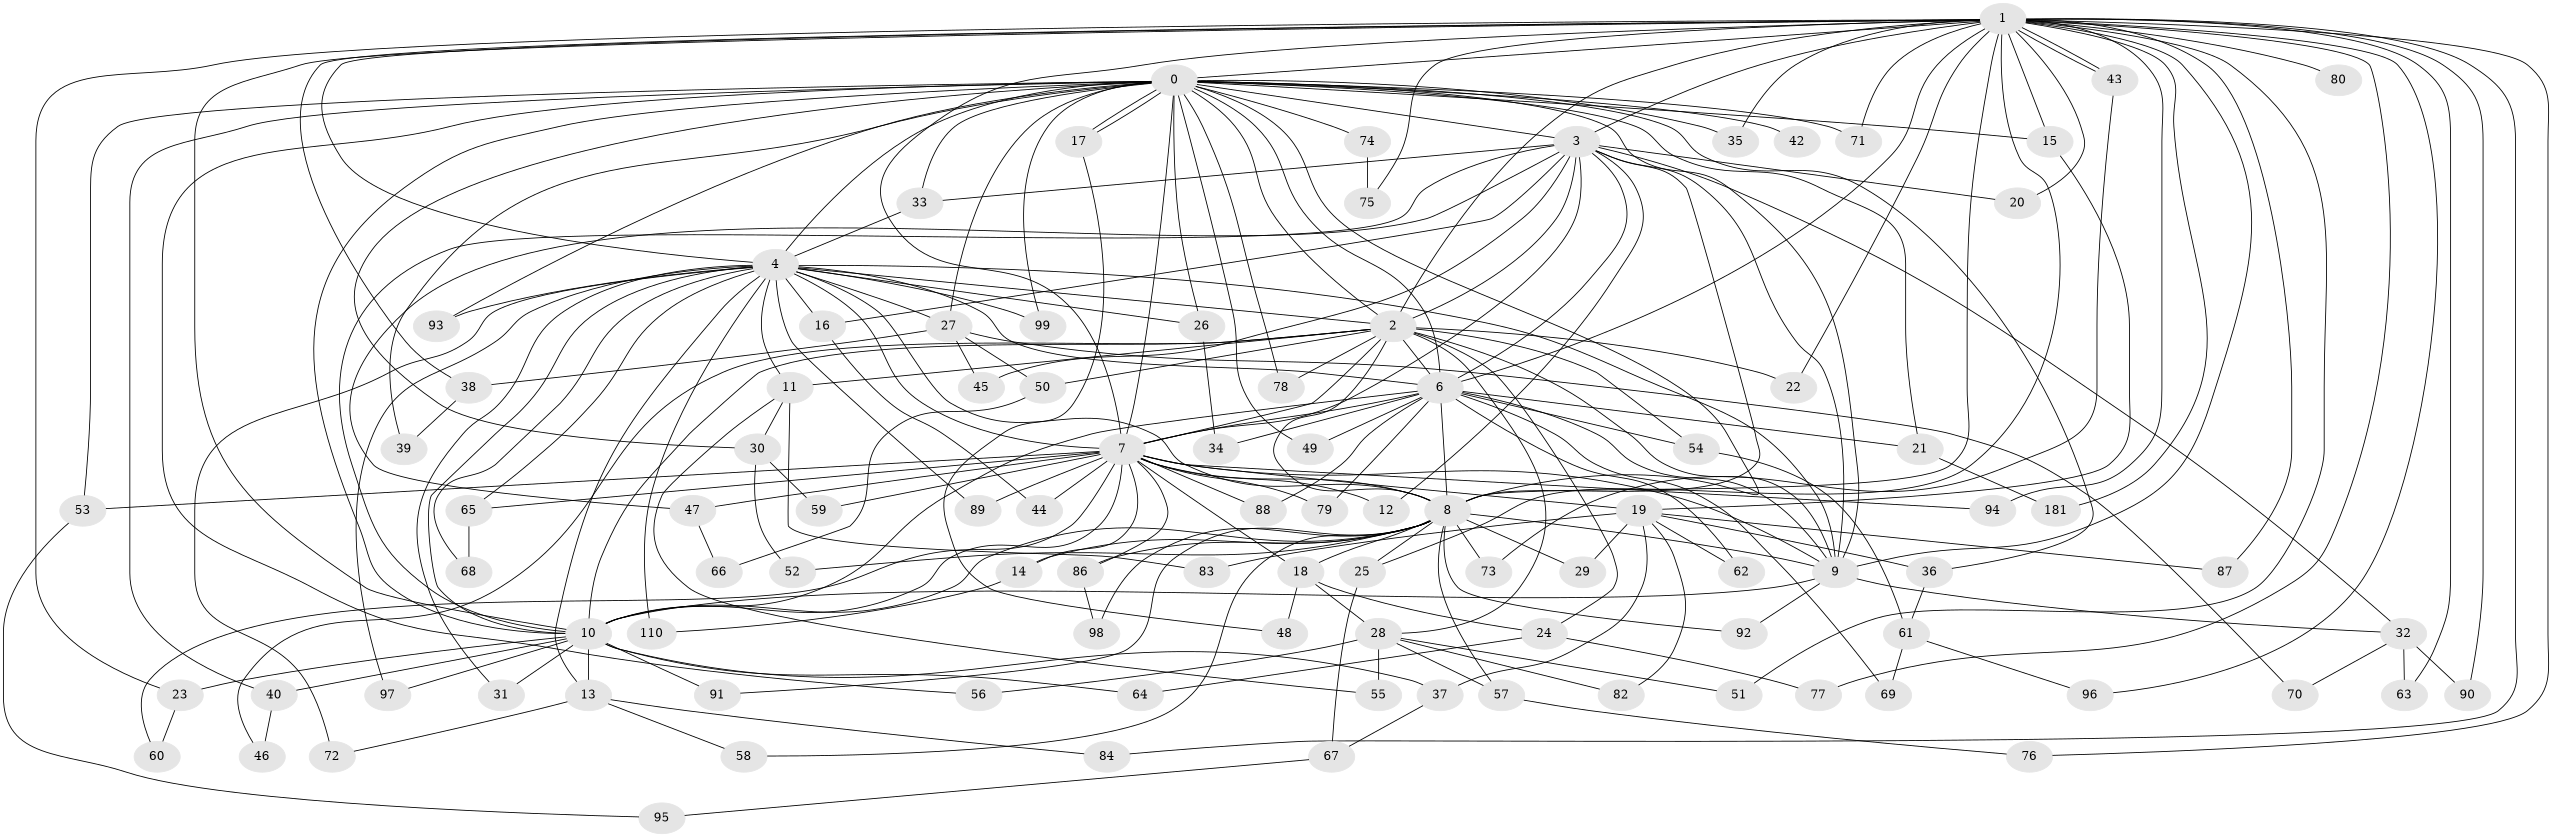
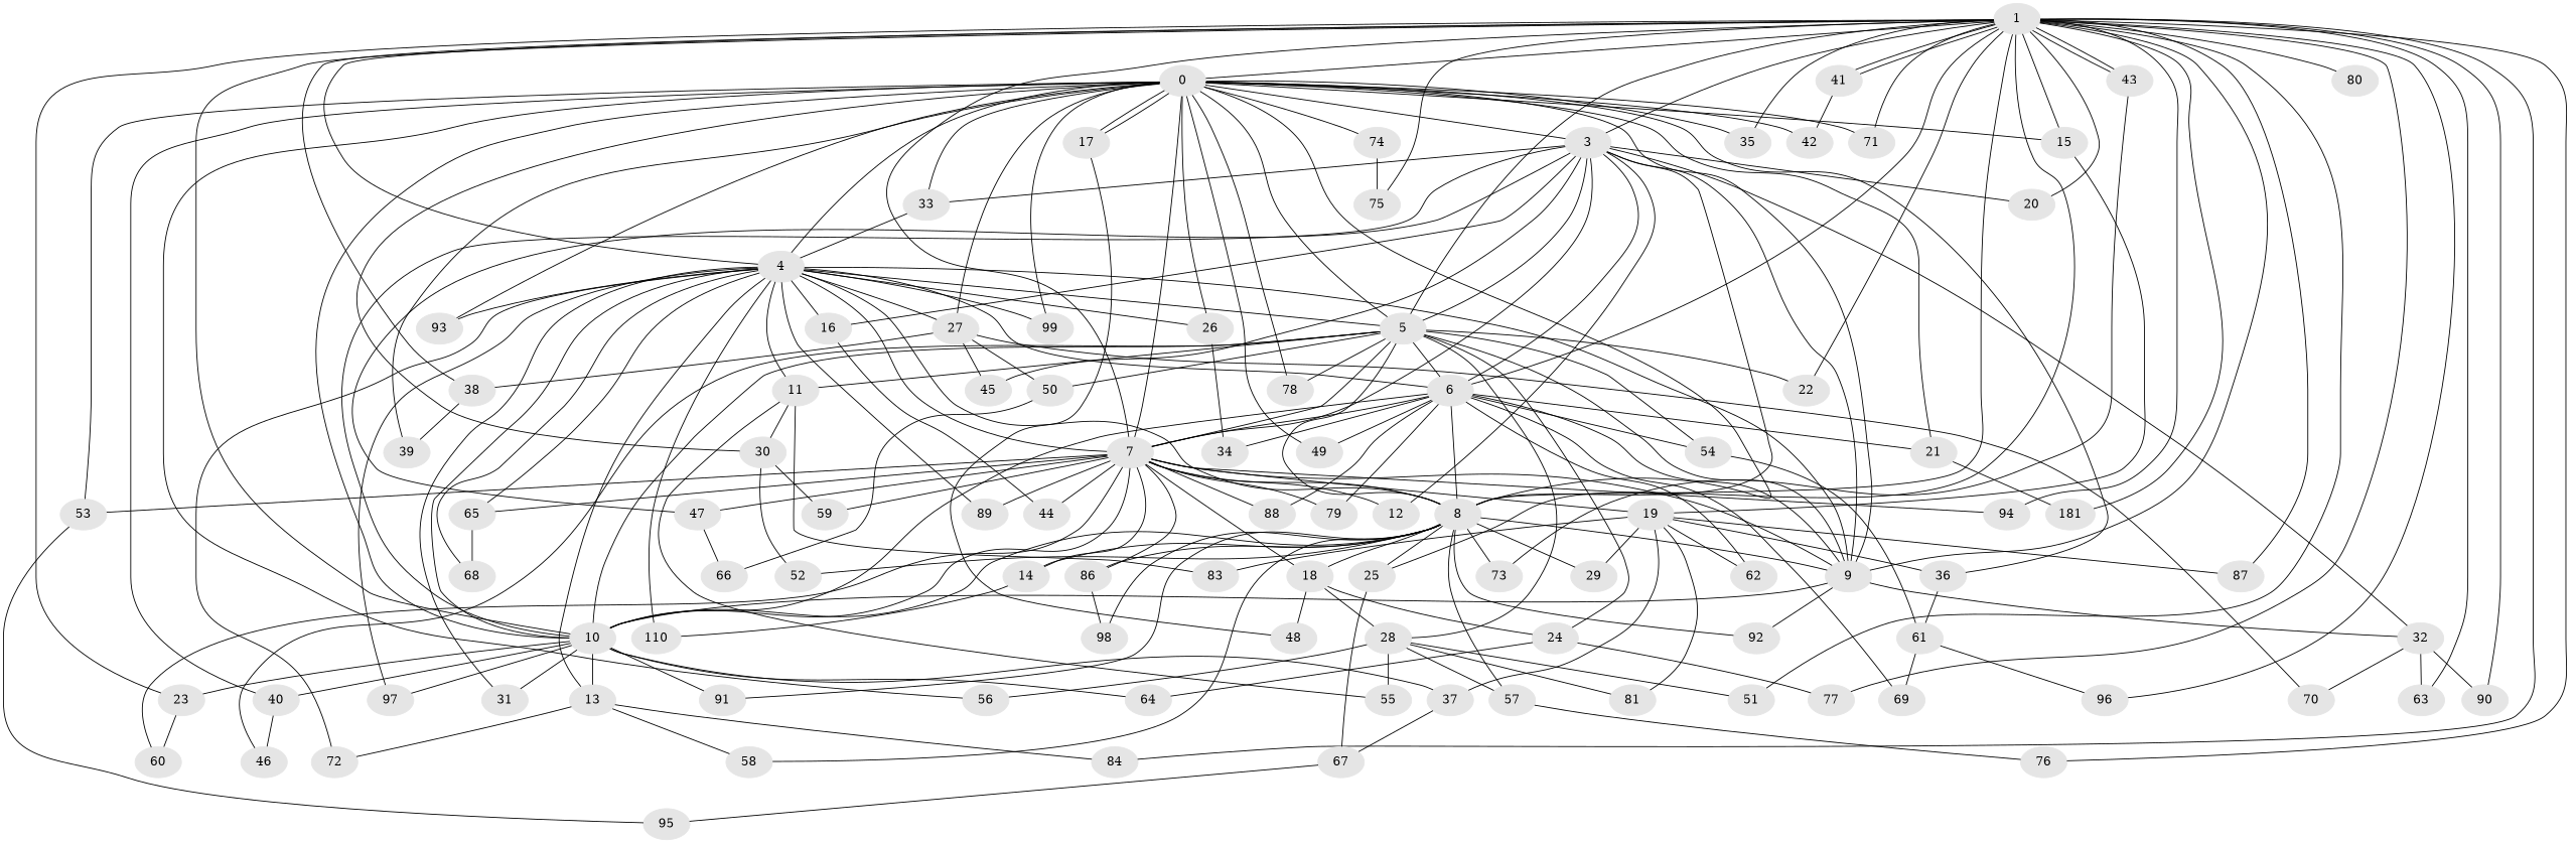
  graph {
    node [color=gray90 style=filled]
    n1 [label=0]
    1
    3
    4
-   5 [label=2]
+   5
    6
    7
    8
    9
    10
    15
    20
    22
    23
    25
    35
    38
+   41
    43
    51
    63
    71
    75
    76
    77
    80
    84
    87
    90
    94
    96
    n32 [label=181]
    17
    21
    26
    27
    30
    33
    36
    39
    40
    42
    49
    53
    56
    74
    78
    93
    99
    12
    16
    32
    45
    47
    11
    13
    31
    65
    68
    72
    89
    97
    n63 [label=110]
    24
    28
    46
    50
    54
    34
    62
    69
    79
    88
    14
    18
    19
    44
    59
    60
    86
    29
    52
    57
    58
    73
    91
    92
    98
    37
    64
    67
    48
    70
    61
    95
    66
    55
    83
-   82
+   82 [label=81]
    n1 -- 3
    n1 -- 4
    n1 -- 5
-   n1 -- 6
    n1 -- 7
    n1 -- 8
    n1 -- 9
    n1 -- 10
    n1 -- 15
    n1 -- 35
    n1 -- 71
    n1 -- 17
    n1 -- 17
    n1 -- 21
    n1 -- 26
    n1 -- 27
    n1 -- 30
    n1 -- 33
    n1 -- 36
    n1 -- 39
    n1 -- 40
    n1 -- 42
    n1 -- 49
    n1 -- 53
    n1 -- 56
    n1 -- 74
    n1 -- 78
    n1 -- 93
    n1 -- 99
    1 -- n1
    1 -- 3
    1 -- 4
    1 -- 5
    1 -- 6
    1 -- 7
    1 -- 8
    1 -- 9
    1 -- 10
    1 -- 15
    1 -- 20
    1 -- 22
    1 -- 23
    1 -- 25
    1 -- 35
    1 -- 38
+   1 -- 41
+   1 -- 41
    1 -- 43
    1 -- 43
    1 -- 51
    1 -- 63
    1 -- 71
    1 -- 75
    1 -- 76
    1 -- 77
    1 -- 80
    1 -- 84
    1 -- 87
    1 -- 90
    1 -- 94
    1 -- 96
    1 -- n32
    3 -- 5
    3 -- 6
    3 -- 7
    3 -- 8
    3 -- 9
    3 -- 10
    3 -- 20
    3 -- 33
    3 -- 12
    3 -- 16
    3 -- 32
    3 -- 45
    3 -- 47
    4 -- 5
    4 -- 6
    4 -- 7
    4 -- 8
    4 -- 9
    4 -- 10
    4 -- 26
    4 -- 27
    4 -- 93
    4 -- 99
    4 -- 16
    4 -- 11
    4 -- 13
    4 -- 31
    4 -- 65
    4 -- 68
    4 -- 72
    4 -- 89
    4 -- 97
    4 -- n63
    5 -- 6
    5 -- 7
    5 -- 8
    5 -- 9
    5 -- 10
    5 -- 22
    5 -- 78
    5 -- 11
    5 -- 24
    5 -- 28
    5 -- 46
    5 -- 50
    5 -- 54
    6 -- 7
    6 -- 8
    6 -- 9
    6 -- 10
    6 -- 21
    6 -- 49
    6 -- 54
    6 -- 34
    6 -- 62
    6 -- 69
    6 -- 79
    6 -- 88
    7 -- 8
    7 -- 9
    7 -- 10
    7 -- 94
    7 -- 53
    7 -- 12
    7 -- 47
    7 -- 65
    7 -- 89
    7 -- 79
    7 -- 88
    7 -- 14
    7 -- 18
    7 -- 19
    7 -- 44
    7 -- 59
    7 -- 60
    7 -- 86
    8 -- 9
    8 -- 10
    8 -- 25
    8 -- 14
    8 -- 18
    8 -- 86
    8 -- 29
    8 -- 52
    8 -- 57
    8 -- 58
    8 -- 73
    8 -- 91
    8 -- 92
    8 -- 98
    9 -- 10
    9 -- 32
    9 -- 92
    10 -- 23
    10 -- 40
    10 -- 13
    10 -- 31
    10 -- 97
    10 -- 91
    10 -- 37
    10 -- 64
    15 -- 19
    23 -- 60
    25 -- 67
    38 -- 39
+   41 -- 42
    43 -- 73
    17 -- 48
    21 -- n32
    26 -- 34
    27 -- 38
    27 -- 45
    27 -- 50
    27 -- 70
    30 -- 59
    30 -- 52
    33 -- 4
    36 -- 61
    40 -- 46
    53 -- 95
    74 -- 75
    16 -- 44
    32 -- 63
    32 -- 90
    32 -- 70
    47 -- 66
    11 -- 30
    11 -- 55
    11 -- 83
    13 -- 84
    13 -- 72
    13 -- 58
    65 -- 68
    24 -- 77
    24 -- 64
    28 -- 51
    28 -- 56
    28 -- 57
    28 -- 55
    28 -- 82
    50 -- 66
    54 -- 61
    14 -- n63
    18 -- 24
    18 -- 28
    18 -- 48
    19 -- 87
    19 -- 36
    19 -- 62
    19 -- 29
    19 -- 37
    19 -- 83
    19 -- 82
    86 -- 98
    57 -- 76
    37 -- 67
    67 -- 95
    61 -- 96
    61 -- 69
  }
